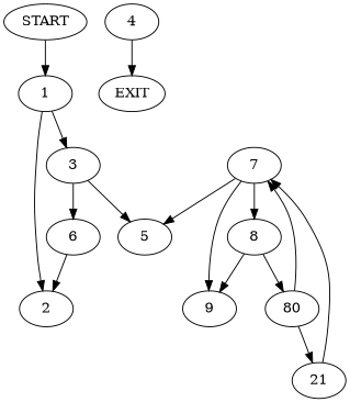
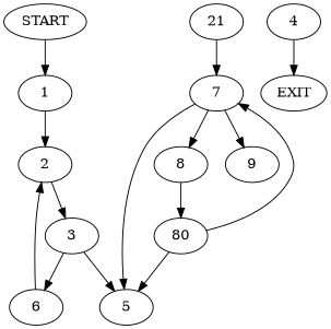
  digraph {
    n1 [label=START]
    1
    2
    n4 [label=EXIT]
    3
    5
    6
    4
    7
    8
    9
    n12 [label=80]
    n13 [label=21]
    n1 -> 1
    1 -> 2
-   1 -> 3
+   2 -> 3
    3 -> 5
    3 -> 6
    6 -> 2
    4 -> n4
    7 -> 5
    7 -> 8
    7 -> 9
-   8 -> 9
    8 -> n12
    n12 -> 7
-   n12 -> n13
+   n12 -> 5
    n13 -> 7
  }
